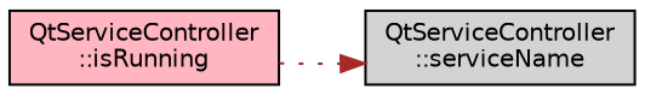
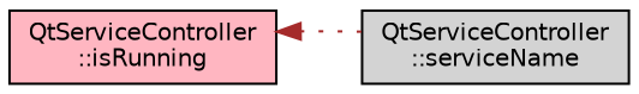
  digraph {
    rankdir=LR
    node [color=black fontname=Helvetica fontsize=10 shape=record style=filled]
    n1 [fillcolor=lightpink fontcolor=black height=0.2 label="QtServiceController\l::isRunning" width=0.4]
    n2 [fillcolor=lightgrey height=0.2 label="QtServiceController\l::serviceName" width=0.4]
-   n1 -> n2 [color=brown fontname=Helvetica fontsize=10 labelfontname=Helvetica labelfontsize=10 style=dotted]
+   n2 -> n1 [color=brown fontname=Helvetica fontsize=10 labelfontname=Helvetica labelfontsize=10 style=dotted]
  }
